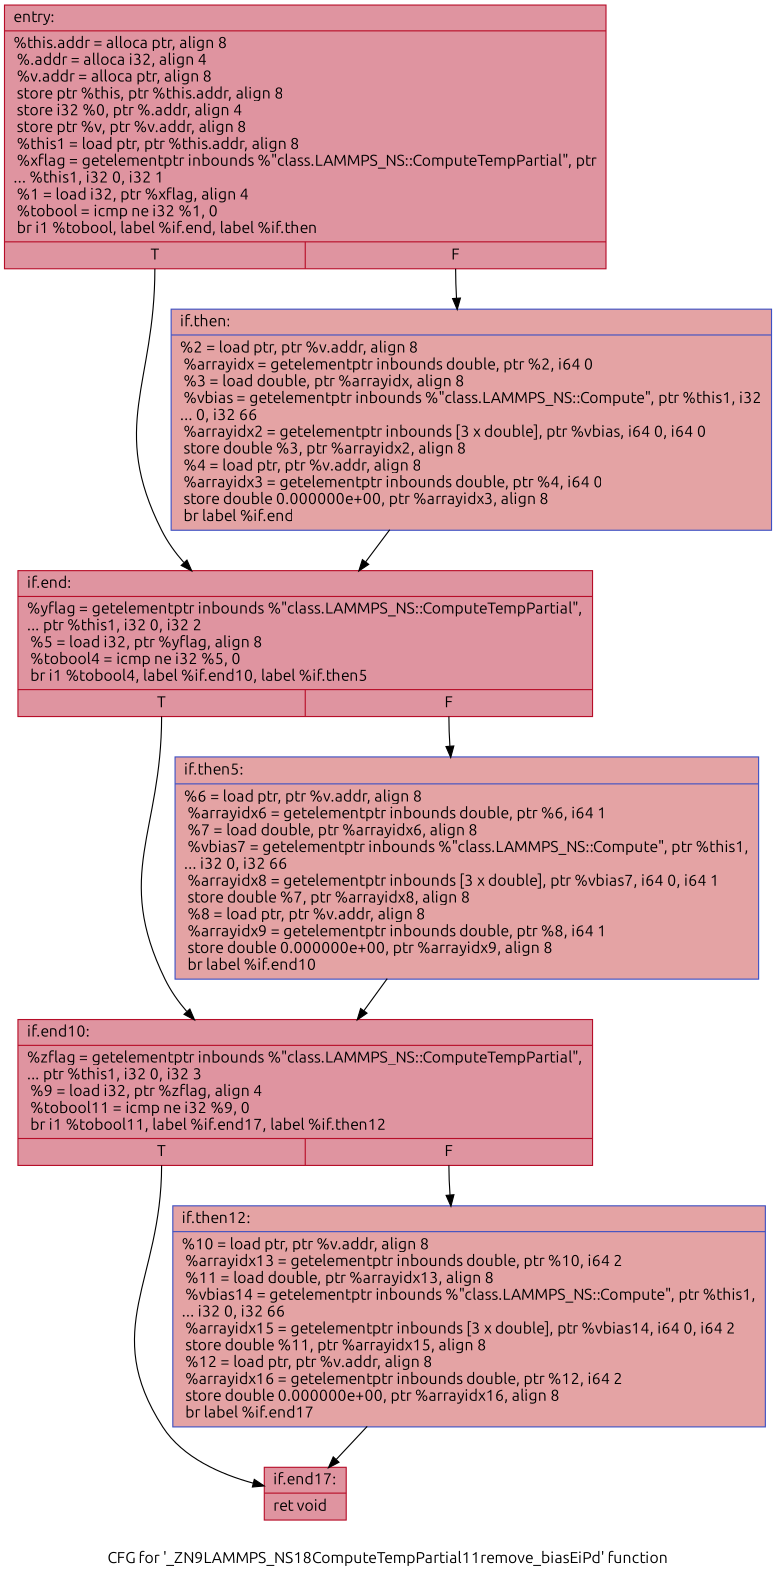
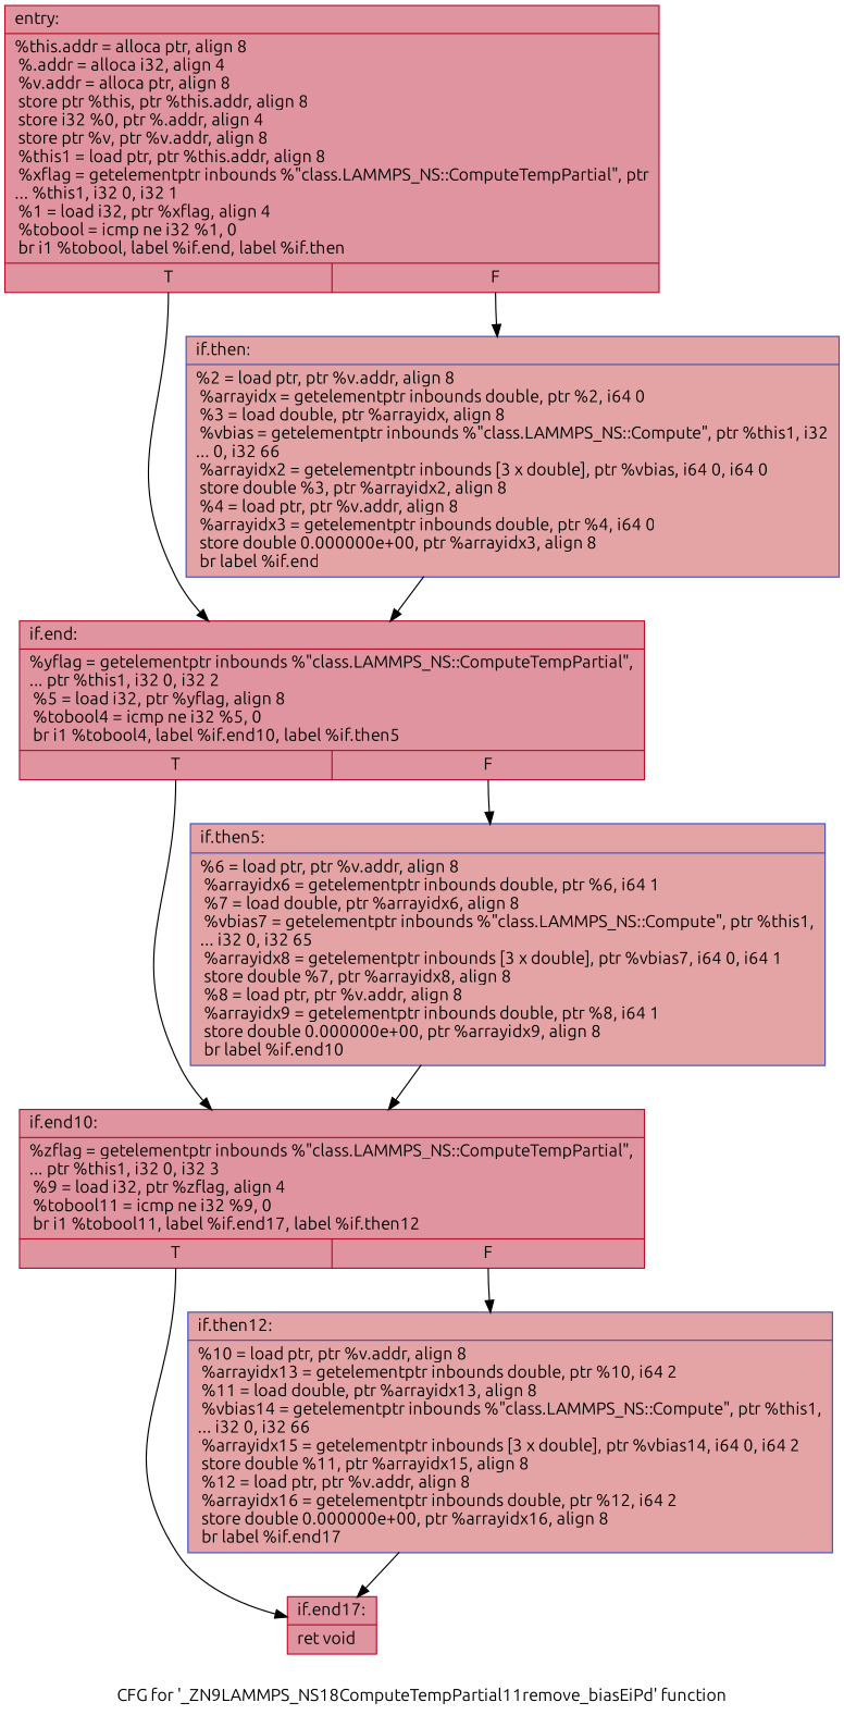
  digraph {
    label="CFG for '_ZN9LAMMPS_NS18ComputeTempPartial11remove_biasEiPd' function"
    fontname=Ubuntu
    node [color="#b70d28ff" fillcolor="#b70d2870" fontname=Ubuntu shape=record style=filled]
    edge [fontname=Ubuntu]
    n1 [label="{entry:\l|  %this.addr = alloca ptr, align 8\l  %.addr = alloca i32, align 4\l  %v.addr = alloca ptr, align 8\l  store ptr %this, ptr %this.addr, align 8\l  store i32 %0, ptr %.addr, align 4\l  store ptr %v, ptr %v.addr, align 8\l  %this1 = load ptr, ptr %this.addr, align 8\l  %xflag = getelementptr inbounds %\"class.LAMMPS_NS::ComputeTempPartial\", ptr\l... %this1, i32 0, i32 1\l  %1 = load i32, ptr %xflag, align 4\l  %tobool = icmp ne i32 %1, 0\l  br i1 %tobool, label %if.end, label %if.then\l|{<s0>T|<s1>F}}"]
    n2 [label="{if.end:\l|  %yflag = getelementptr inbounds %\"class.LAMMPS_NS::ComputeTempPartial\",\l... ptr %this1, i32 0, i32 2\l  %5 = load i32, ptr %yflag, align 8\l  %tobool4 = icmp ne i32 %5, 0\l  br i1 %tobool4, label %if.end10, label %if.then5\l|{<s0>T|<s1>F}}"]
    n3 [color="#3d50c3ff" fillcolor="#c32e3170" label="{if.then:\l|  %2 = load ptr, ptr %v.addr, align 8\l  %arrayidx = getelementptr inbounds double, ptr %2, i64 0\l  %3 = load double, ptr %arrayidx, align 8\l  %vbias = getelementptr inbounds %\"class.LAMMPS_NS::Compute\", ptr %this1, i32\l... 0, i32 66\l  %arrayidx2 = getelementptr inbounds [3 x double], ptr %vbias, i64 0, i64 0\l  store double %3, ptr %arrayidx2, align 8\l  %4 = load ptr, ptr %v.addr, align 8\l  %arrayidx3 = getelementptr inbounds double, ptr %4, i64 0\l  store double 0.000000e+00, ptr %arrayidx3, align 8\l  br label %if.end\l}"]
    n4 [label="{if.end10:\l|  %zflag = getelementptr inbounds %\"class.LAMMPS_NS::ComputeTempPartial\",\l... ptr %this1, i32 0, i32 3\l  %9 = load i32, ptr %zflag, align 4\l  %tobool11 = icmp ne i32 %9, 0\l  br i1 %tobool11, label %if.end17, label %if.then12\l|{<s0>T|<s1>F}}"]
-   n5 [color="#3d50c3ff" fillcolor="#c32e3170" label="{if.then5:\l|  %6 = load ptr, ptr %v.addr, align 8\l  %arrayidx6 = getelementptr inbounds double, ptr %6, i64 1\l  %7 = load double, ptr %arrayidx6, align 8\l  %vbias7 = getelementptr inbounds %\"class.LAMMPS_NS::Compute\", ptr %this1,\l... i32 0, i32 66\l  %arrayidx8 = getelementptr inbounds [3 x double], ptr %vbias7, i64 0, i64 1\l  store double %7, ptr %arrayidx8, align 8\l  %8 = load ptr, ptr %v.addr, align 8\l  %arrayidx9 = getelementptr inbounds double, ptr %8, i64 1\l  store double 0.000000e+00, ptr %arrayidx9, align 8\l  br label %if.end10\l}"]
+   n5 [color="#3d50c3ff" fillcolor="#c32e3170" label="{if.then5:\l|  %6 = load ptr, ptr %v.addr, align 8\l  %arrayidx6 = getelementptr inbounds double, ptr %6, i64 1\l  %7 = load double, ptr %arrayidx6, align 8\l  %vbias7 = getelementptr inbounds %\"class.LAMMPS_NS::Compute\", ptr %this1,\l... i32 0, i32 65\l  %arrayidx8 = getelementptr inbounds [3 x double], ptr %vbias7, i64 0, i64 1\l  store double %7, ptr %arrayidx8, align 8\l  %8 = load ptr, ptr %v.addr, align 8\l  %arrayidx9 = getelementptr inbounds double, ptr %8, i64 1\l  store double 0.000000e+00, ptr %arrayidx9, align 8\l  br label %if.end10\l}"]
    n6 [label="{if.end17:\l|  ret void\l}"]
    n7 [color="#3d50c3ff" fillcolor="#c32e3170" label="{if.then12:\l|  %10 = load ptr, ptr %v.addr, align 8\l  %arrayidx13 = getelementptr inbounds double, ptr %10, i64 2\l  %11 = load double, ptr %arrayidx13, align 8\l  %vbias14 = getelementptr inbounds %\"class.LAMMPS_NS::Compute\", ptr %this1,\l... i32 0, i32 66\l  %arrayidx15 = getelementptr inbounds [3 x double], ptr %vbias14, i64 0, i64 2\l  store double %11, ptr %arrayidx15, align 8\l  %12 = load ptr, ptr %v.addr, align 8\l  %arrayidx16 = getelementptr inbounds double, ptr %12, i64 2\l  store double 0.000000e+00, ptr %arrayidx16, align 8\l  br label %if.end17\l}"]
    n1 -> n2 [tailport=s0]
    n1 -> n3 [tailport=s1]
    n2 -> n4 [tailport=s0]
    n2 -> n5 [tailport=s1]
    n3 -> n2
    n4 -> n6 [tailport=s0]
    n4 -> n7 [tailport=s1]
    n5 -> n4
    n7 -> n6
  }
